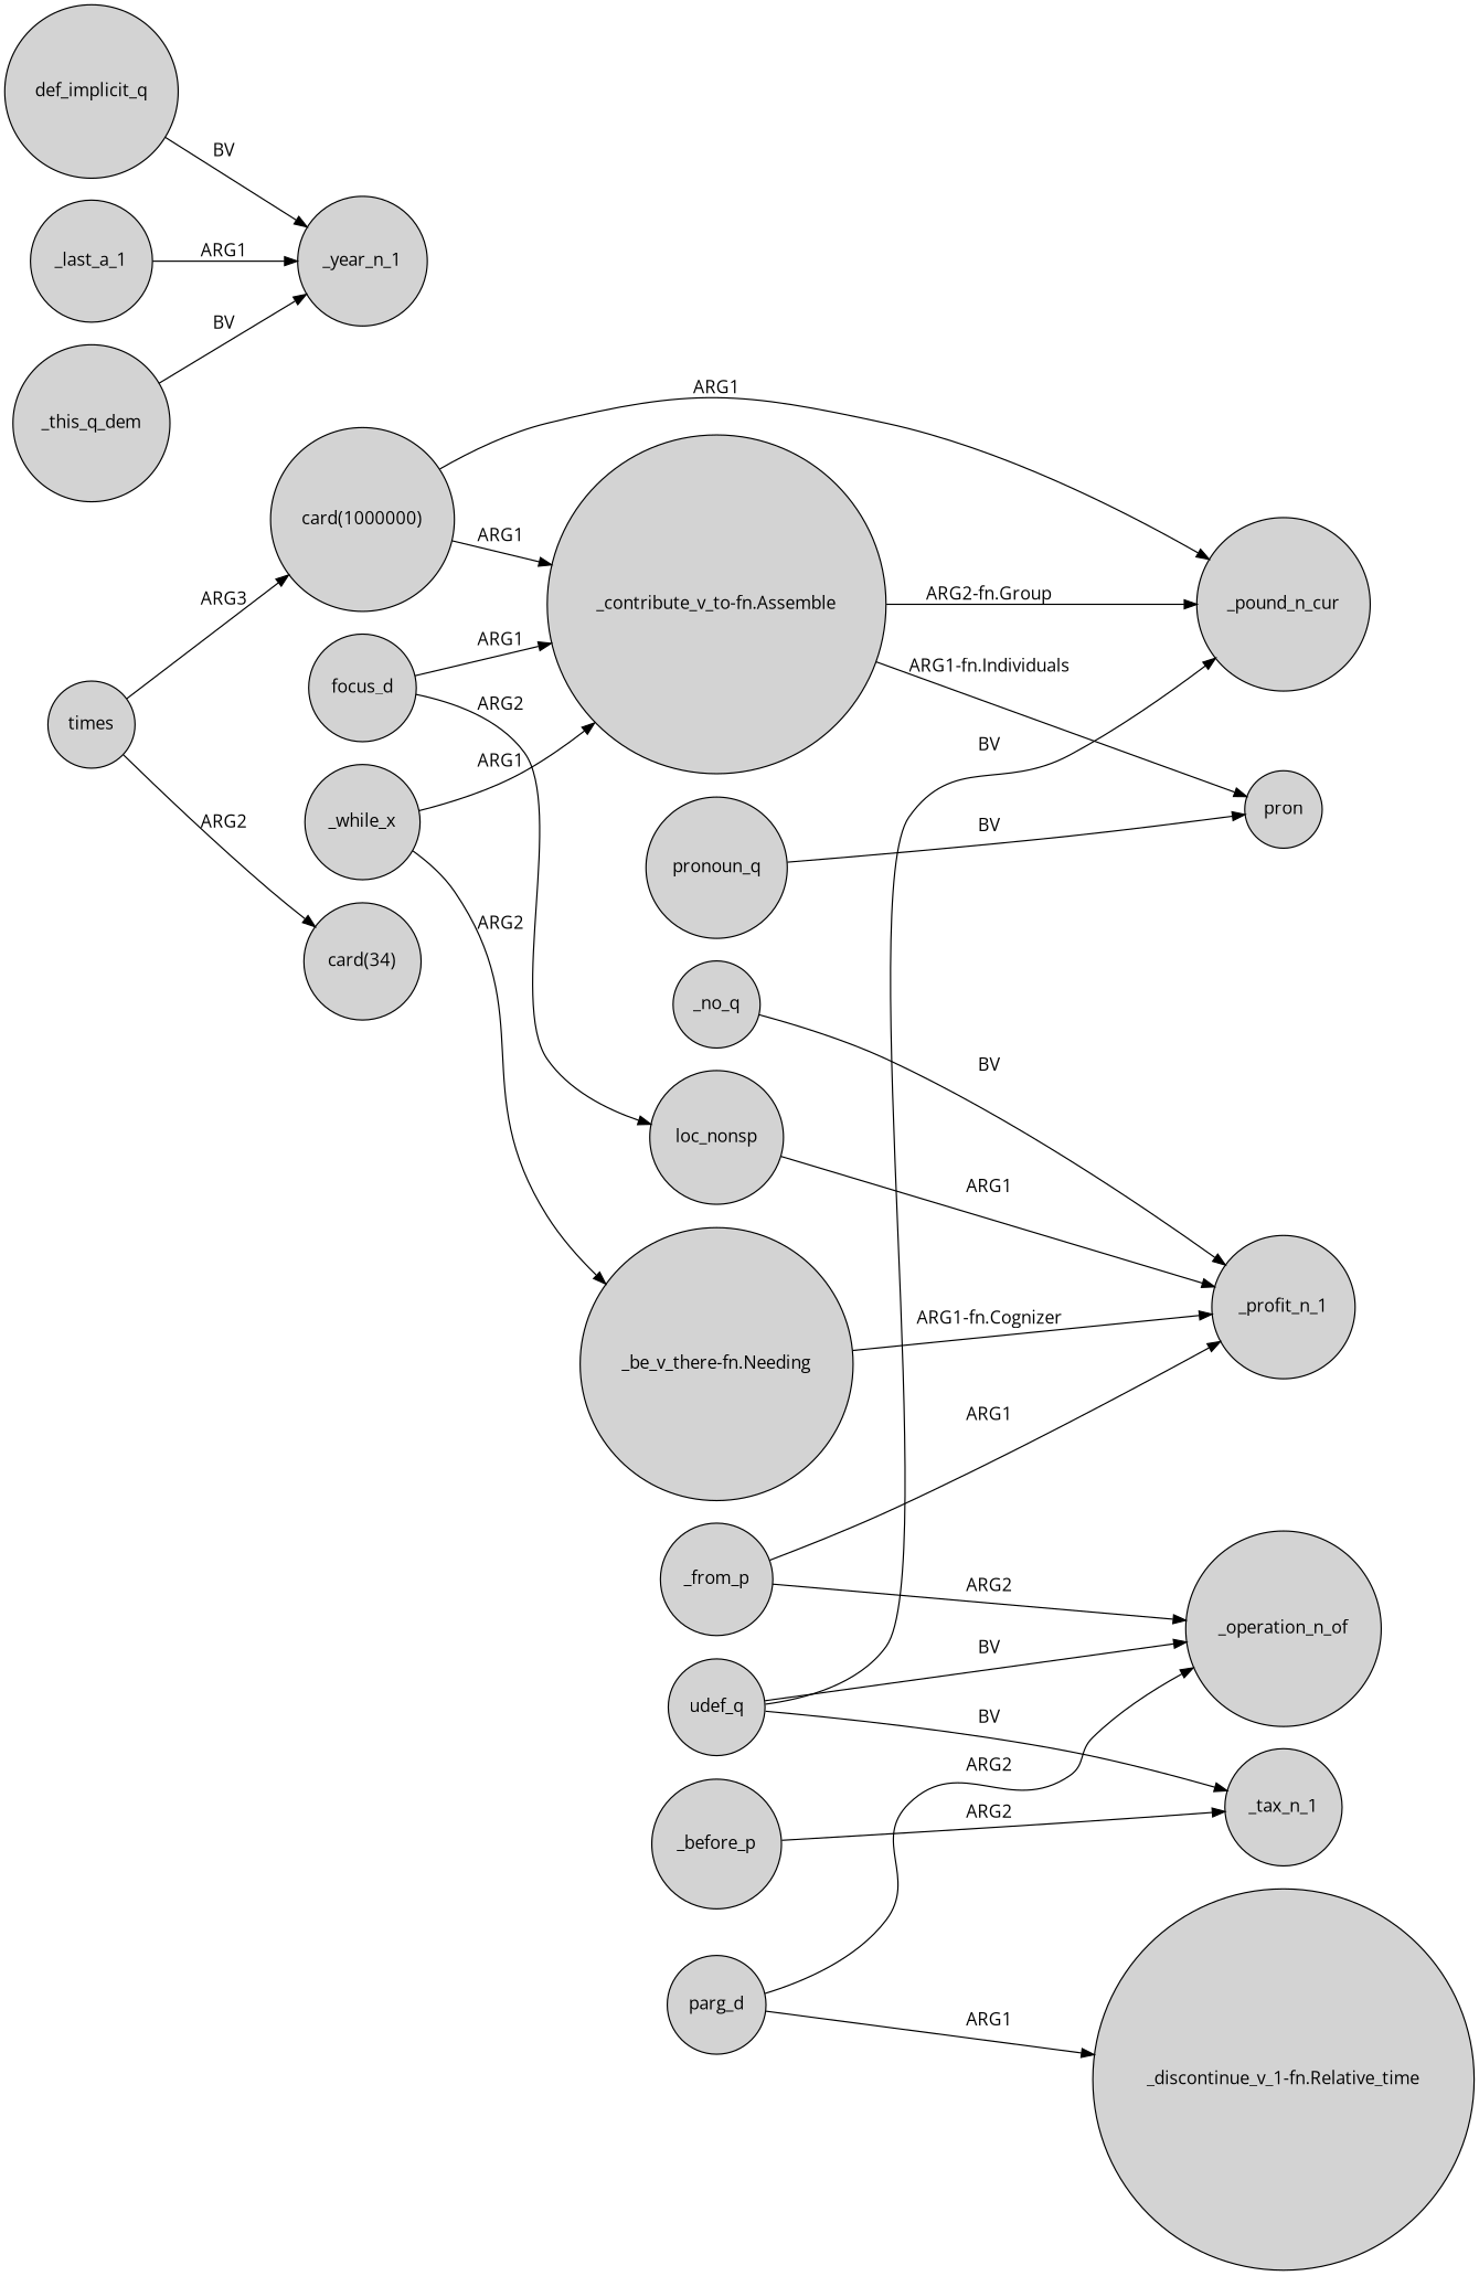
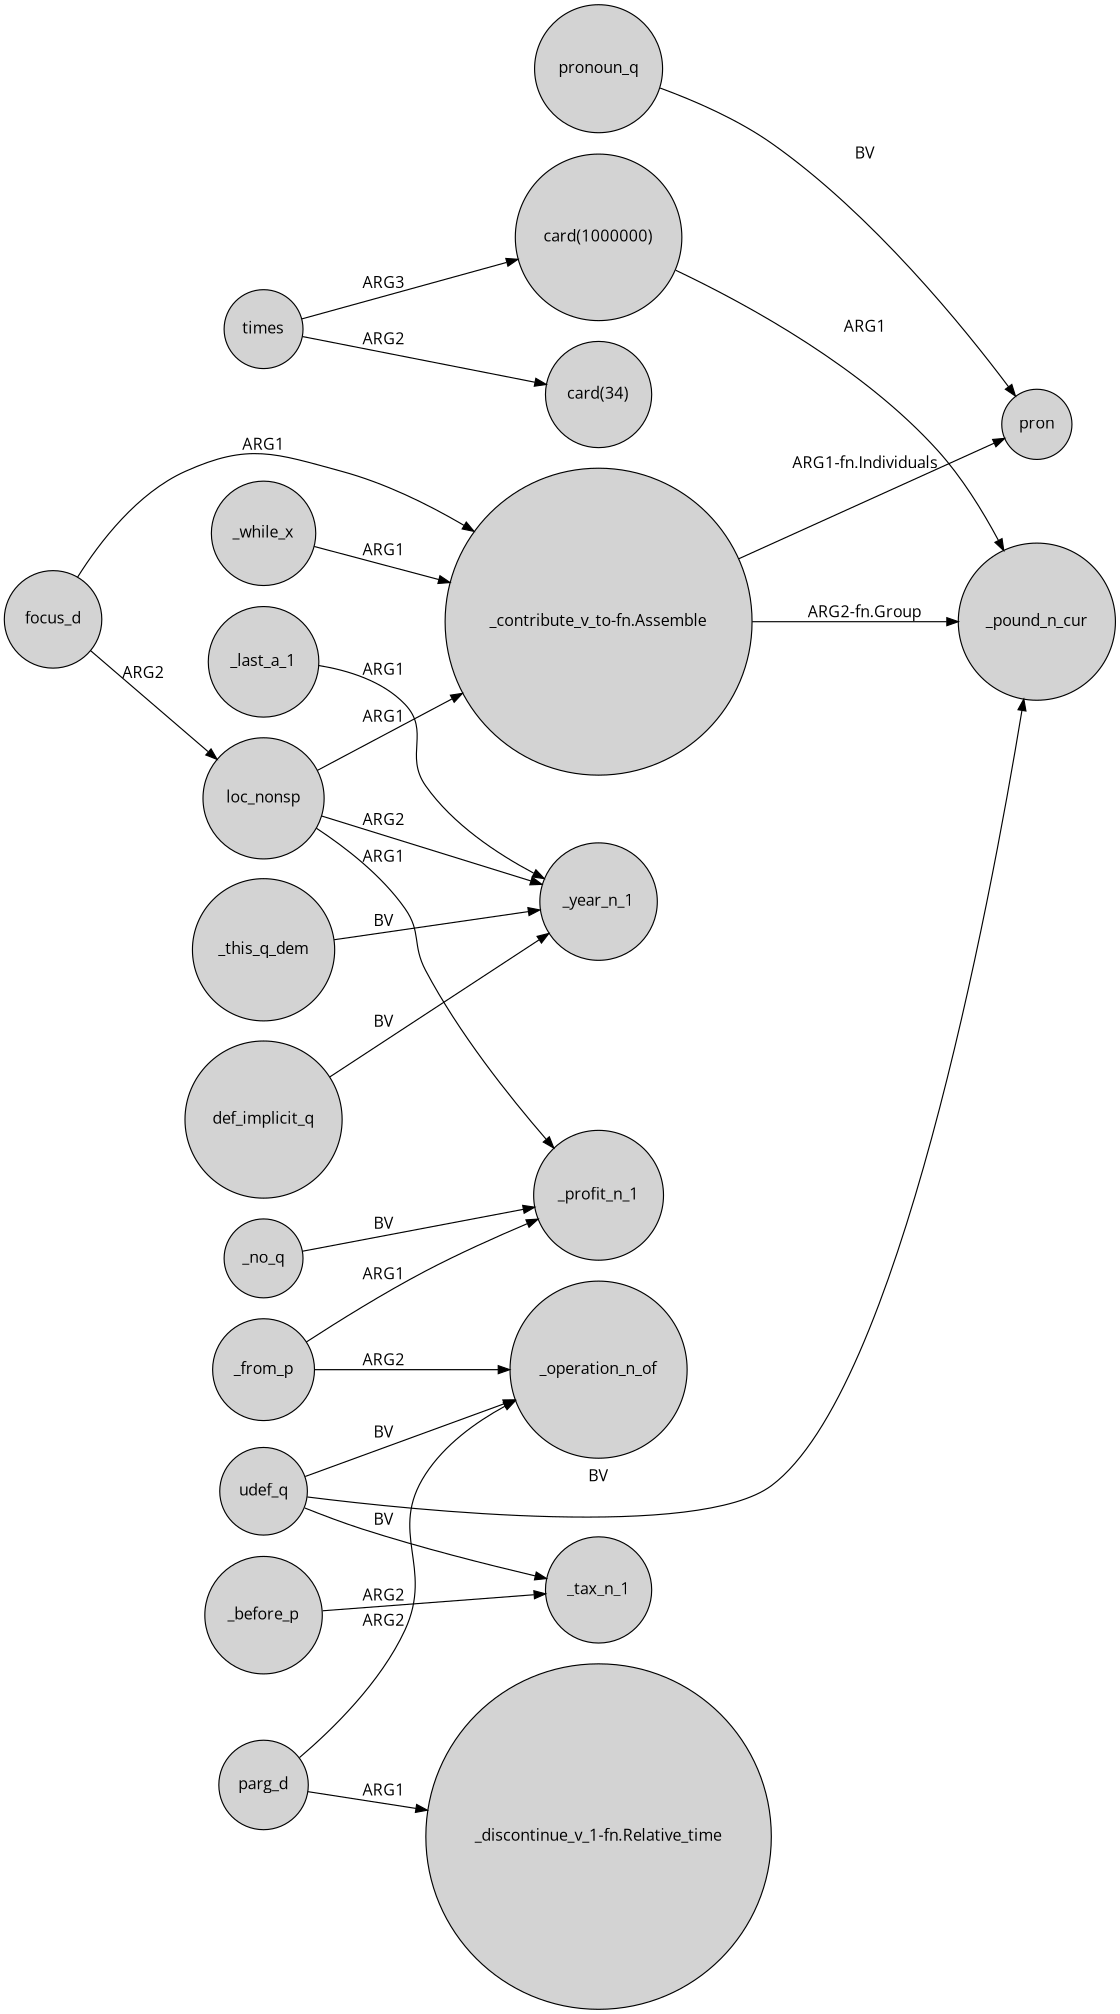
  digraph {
    fontname="Open Sans"
    rankdir=LR
    node [fontname="Open Sans" shape=circle style=filled]
    edge [fontname="Open Sans"]
    udef_q
    _pound_n_cur
    _tax_n_1
    _operation_n_of
    def_implicit_q
    _year_n_1
    _while_x
    "_contribute_v_to-fn.Assemble"
-   "_be_v_there-fn.Needing"
    pron
    _profit_n_1
    loc_nonsp
    times
    "card(1000000)"
    "card(34)"
    focus_d
    parg_d
    "_discontinue_v_1-fn.Relative_time"
    pronoun_q
    _before_p
    _last_a_1
    _this_q_dem
    _from_p
    _no_q
    udef_q -> _pound_n_cur [label=BV]
    udef_q -> _tax_n_1 [label=BV]
    udef_q -> _operation_n_of [label=BV]
    def_implicit_q -> _year_n_1 [label=BV]
    _while_x -> "_contribute_v_to-fn.Assemble" [label=ARG1]
-   _while_x -> "_be_v_there-fn.Needing" [label=ARG2]
    "_contribute_v_to-fn.Assemble" -> _pound_n_cur [label="ARG2-fn.Group"]
    "_contribute_v_to-fn.Assemble" -> pron [label="ARG1-fn.Individuals"]
-   "_be_v_there-fn.Needing" -> _profit_n_1 [label="ARG1-fn.Cognizer"]
-   "card(1000000)" -> "_contribute_v_to-fn.Assemble" [label=ARG1]
+   loc_nonsp -> _year_n_1 [label=ARG2]
+   loc_nonsp -> "_contribute_v_to-fn.Assemble" [label=ARG1]
    loc_nonsp -> _profit_n_1 [label=ARG1]
    times -> "card(1000000)" [label=ARG3]
    times -> "card(34)" [label=ARG2]
    "card(1000000)" -> _pound_n_cur [label=ARG1]
    focus_d -> "_contribute_v_to-fn.Assemble" [label=ARG1]
    focus_d -> loc_nonsp [label=ARG2]
    parg_d -> _operation_n_of [label=ARG2]
    parg_d -> "_discontinue_v_1-fn.Relative_time" [label=ARG1]
    pronoun_q -> pron [label=BV]
    _before_p -> _tax_n_1 [label=ARG2]
    _last_a_1 -> _year_n_1 [label=ARG1]
    _this_q_dem -> _year_n_1 [label=BV]
    _from_p -> _operation_n_of [label=ARG2]
    _from_p -> _profit_n_1 [label=ARG1]
    _no_q -> _profit_n_1 [label=BV]
  }
